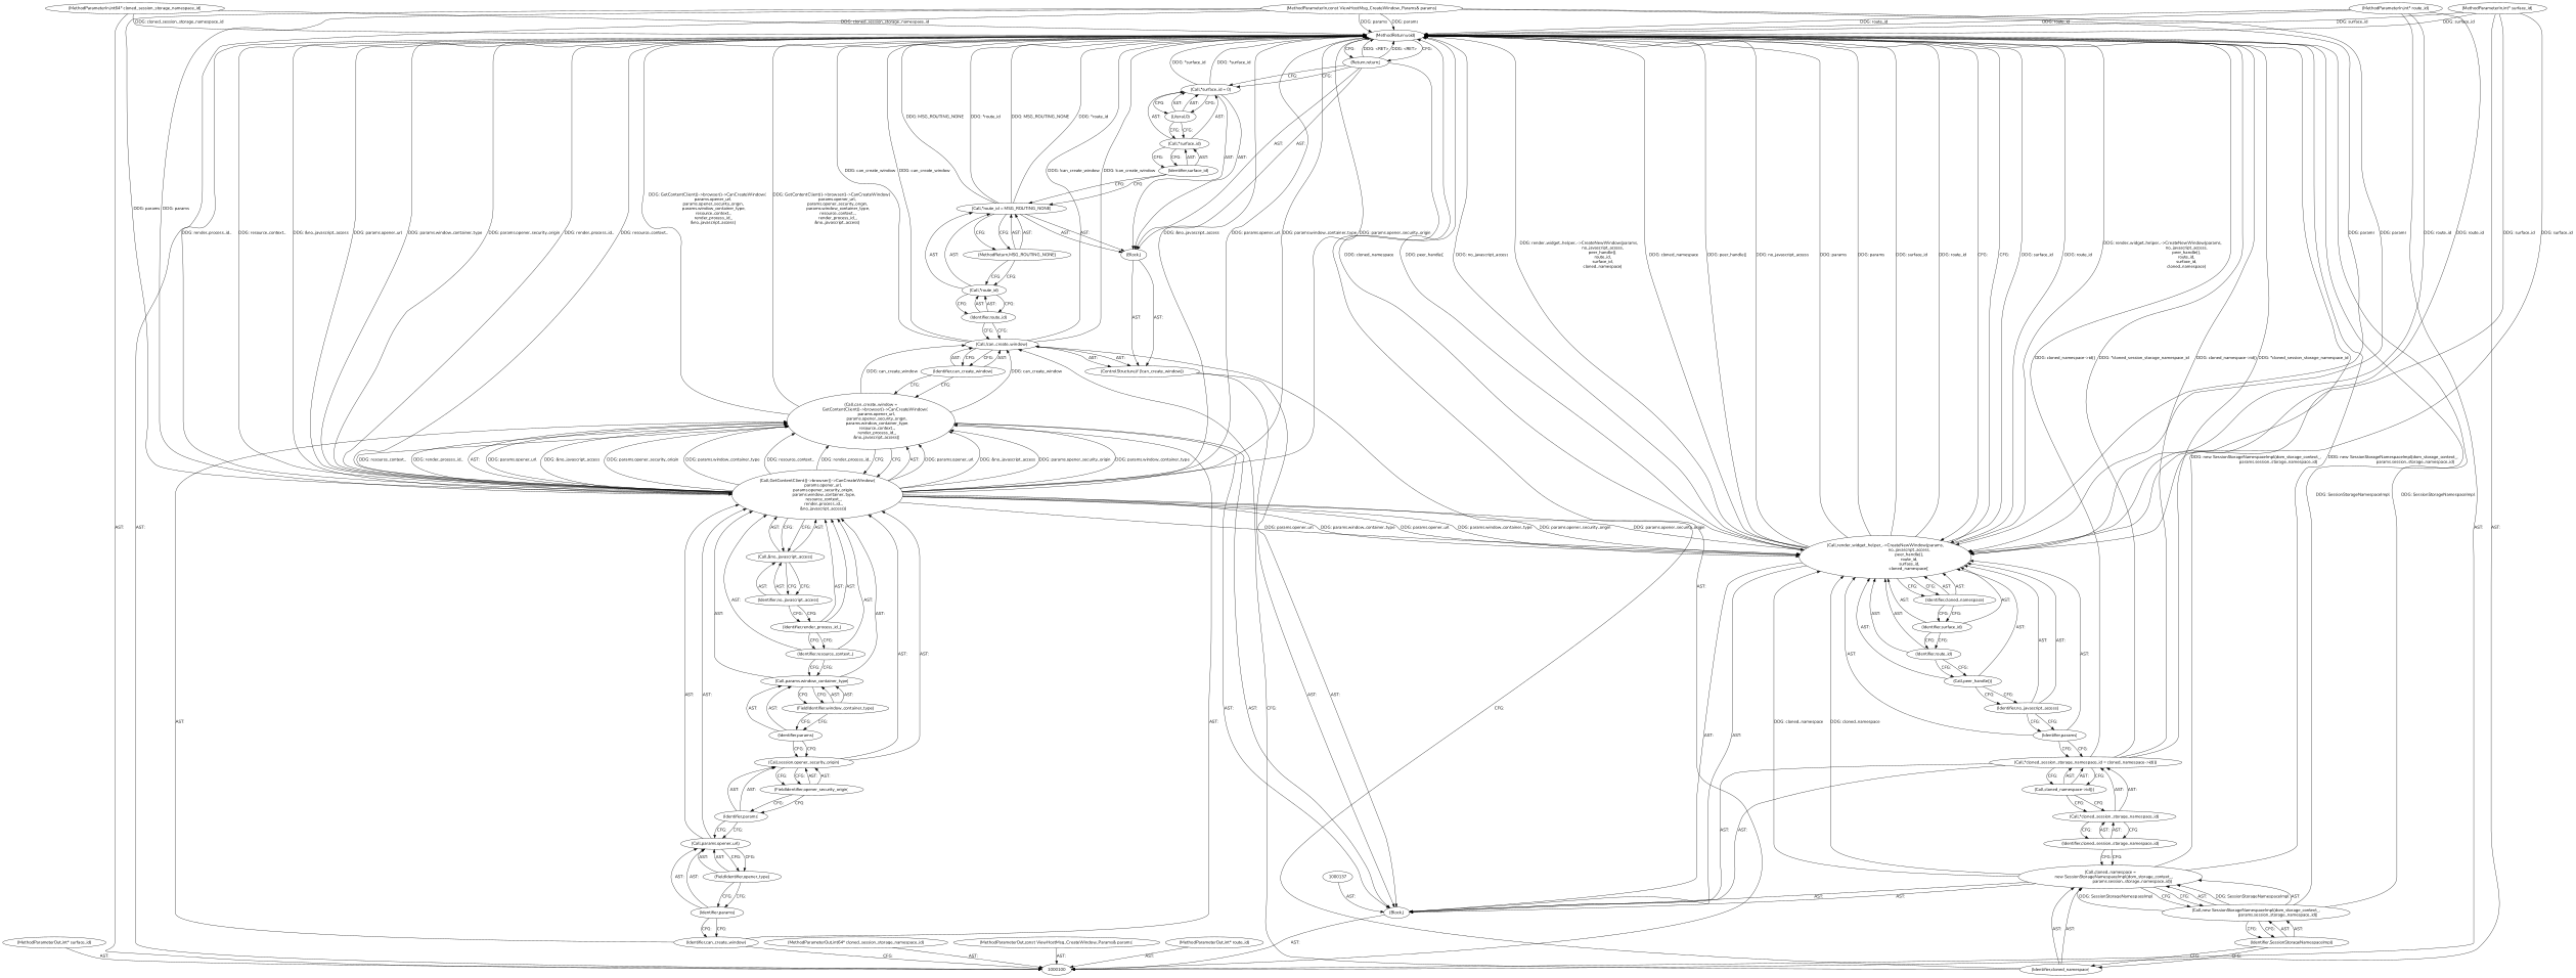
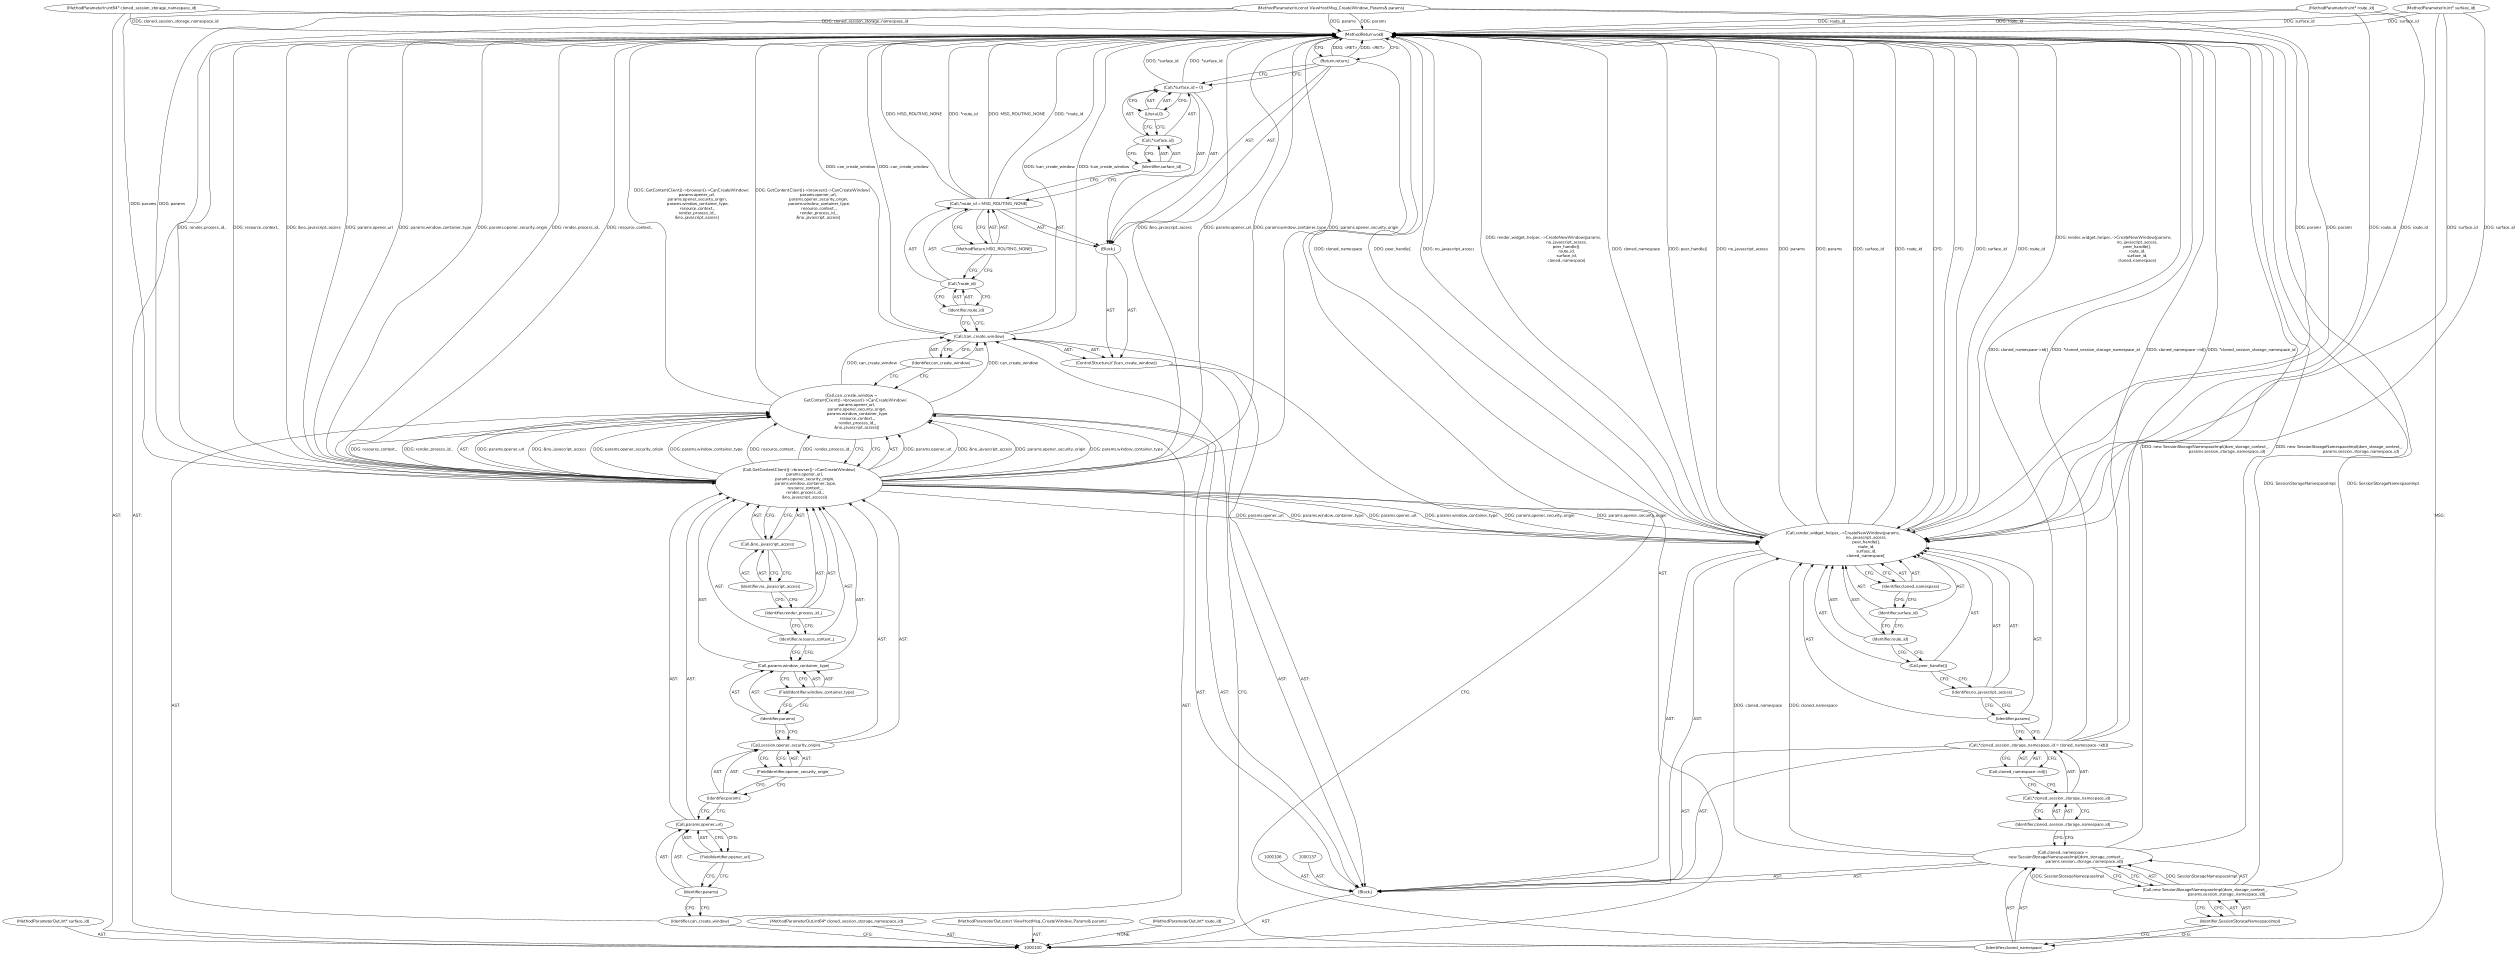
  digraph {
    fontname=Nunito
    node [fontname=Nunito]
    edge [fontname=Nunito]
    n1 [label="(MethodReturn,void)"]
    n2 [label="(Return,return;)"]
    n3 [label="(Call,render_widget_helper_->CreateNewWindow(params,\n                                         no_javascript_access,\n                                         peer_handle(),\n                                         route_id,\n                                         surface_id,\n                                         cloned_namespace))"]
    1000100
    n5 [label="(Block,)"]
    n6 [label="(Call,*surface_id = 0)"]
    n7 [label="(Block,)"]
    n8 [label="(Identifier,cloned_namespace)"]
    n9 [label="(Call,session.opener_security_origin)"]
    n10 [label="(FieldIdentifier,opener_security_origin)"]
    n11 [label="(Call,GetContentClient()->browser()->CanCreateWindow(\n          params.opener_url,\n          params.opener_security_origin,\n           params.window_container_type,\n           resource_context_,\n           render_process_id_,\n          &no_javascript_access))"]
    n12 [label="(Identifier,params)"]
    n13 [label="(Call,&no_javascript_access)"]
    n14 [label="(Call,can_create_window =\n       GetContentClient()->browser()->CanCreateWindow(\n          params.opener_url,\n          params.opener_security_origin,\n           params.window_container_type,\n           resource_context_,\n           render_process_id_,\n          &no_javascript_access))"]
    n15 [label="(Call,params.opener_url)"]
-   n16 [label="(FieldIdentifier,opener_type)"]
+   n16 [label="(FieldIdentifier,opener_url)"]
    n17 [label="(Call,params.window_container_type)"]
    n18 [label="(FieldIdentifier,window_container_type)"]
    n19 [label="(Identifier,params)"]
    n20 [label="(Identifier,resource_context_)"]
    n21 [label="(Identifier,render_process_id_)"]
    n22 [label="(Identifier,no_javascript_access)"]
    n23 [label="(ControlStructure,if (!can_create_window))"]
    n24 [label="(Call,!can_create_window)"]
    n25 [label="(Identifier,can_create_window)"]
    n26 [label="(MethodReturn,MSG_ROUTING_NONE)"]
    n27 [label="(Call,*route_id = MSG_ROUTING_NONE)"]
    n28 [label="(Call,*route_id)"]
    n29 [label="(Identifier,route_id)"]
    n30 [label="(Literal,0)"]
    n31 [label="(Call,*surface_id)"]
    n32 [label="(Identifier,surface_id)"]
    n33 [label="(MethodParameterIn,const ViewHostMsg_CreateWindow_Params& params)"]
    n34 [label="(MethodParameterOut,const ViewHostMsg_CreateWindow_Params& params)"]
    n35 [label="(Call,cloned_namespace =\n      new SessionStorageNamespaceImpl(dom_storage_context_,\n                                      params.session_storage_namespace_id))"]
    n36 [label="(Call,new SessionStorageNamespaceImpl(dom_storage_context_,\n                                      params.session_storage_namespace_id))"]
    n37 [label="(Identifier,SessionStorageNamespaceImpl)"]
    n38 [label="(Identifier,cloned_namespace)"]
    n39 [label="(Call,*cloned_session_storage_namespace_id = cloned_namespace->id())"]
    n40 [label="(Call,cloned_namespace->id())"]
    n41 [label="(Call,*cloned_session_storage_namespace_id)"]
    n42 [label="(Identifier,cloned_session_storage_namespace_id)"]
    n43 [label="(Identifier,surface_id)"]
    n44 [label="(Identifier,params)"]
    n45 [label="(Identifier,no_javascript_access)"]
    n46 [label="(Call,peer_handle())"]
    n47 [label="(MethodParameterIn,int* route_id)"]
    n48 [label="(MethodParameterOut,int* route_id)"]
    n49 [label="(Identifier,route_id)"]
    n50 [label="(MethodParameterIn,int* surface_id)"]
    n51 [label="(MethodParameterOut,int* surface_id)"]
    n52 [label="(MethodParameterIn,int64* cloned_session_storage_namespace_id)"]
    n53 [label="(MethodParameterOut,int64* cloned_session_storage_namespace_id)"]
    n54 [label="(Identifier,can_create_window)"]
    n55 [label="(Identifier,params)"]
+   1000106
    1000137
    n1 -> n2 [label="CFG: "]
    n1 -> n2 [label="CFG: "]
    n1 -> n3 [label="CFG: "]
    n1 -> n3 [label="CFG: "]
    n2 -> n1 [label="DDG: <RET>"]
    n2 -> n1 [label="DDG: <RET>"]
    n2 -> 1000100 [label="AST: "]
    n2 -> n5 [label="AST: "]
    n2 -> n5 [label="AST: "]
    n2 -> n6 [label="CFG: "]
    n2 -> n6 [label="CFG: "]
    n3 -> n1 [label="DDG: surface_id"]
    n3 -> n1 [label="DDG: route_id"]
    n3 -> n1 [label="DDG: render_widget_helper_->CreateNewWindow(params,\n                                         no_javascript_access,\n                                         peer_handle(),\n                                         route_id,\n                                         surface_id,\n                                         cloned_namespace)"]
    n3 -> n1 [label="DDG: cloned_namespace"]
    n3 -> n1 [label="DDG: peer_handle()"]
    n3 -> n1 [label="DDG: no_javascript_access"]
    n3 -> n1 [label="DDG: params"]
    n3 -> n1 [label="DDG: surface_id"]
    n3 -> n1 [label="DDG: route_id"]
    n3 -> n1 [label="DDG: render_widget_helper_->CreateNewWindow(params,\n                                         no_javascript_access,\n                                         peer_handle(),\n                                         route_id,\n                                         surface_id,\n                                         cloned_namespace)"]
    n3 -> n1 [label="DDG: cloned_namespace"]
    n3 -> n1 [label="DDG: peer_handle()"]
    n3 -> n1 [label="DDG: no_javascript_access"]
    n3 -> n1 [label="DDG: params"]
    n3 -> n7 [label="AST: "]
    n3 -> n7 [label="AST: "]
    n3 -> n8 [label="CFG: "]
    n3 -> n8 [label="CFG: "]
    n5 -> n23 [label="AST: "]
    n5 -> n23 [label="AST: "]
    n6 -> n1 [label="DDG: *surface_id"]
    n6 -> n1 [label="DDG: *surface_id"]
    n6 -> n5 [label="AST: "]
    n6 -> n5 [label="AST: "]
    n6 -> n30 [label="CFG: "]
    n6 -> n30 [label="CFG: "]
    n7 -> 1000100 [label="AST: "]
    n8 -> n3 [label="AST: "]
    n8 -> n3 [label="AST: "]
    n8 -> n43 [label="CFG: "]
    n8 -> n43 [label="CFG: "]
    n9 -> n10 [label="CFG: "]
    n9 -> n10 [label="CFG: "]
    n9 -> n11 [label="AST: "]
    n9 -> n11 [label="AST: "]
    n10 -> n9 [label="AST: "]
    n10 -> n9 [label="AST: "]
    n10 -> n12 [label="CFG: "]
    n10 -> n12 [label="CFG: "]
    n11 -> n1 [label="DDG: params.window_container_type"]
    n11 -> n1 [label="DDG: params.opener_security_origin"]
    n11 -> n1 [label="DDG: render_process_id_"]
    n11 -> n1 [label="DDG: resource_context_"]
    n11 -> n1 [label="DDG: &no_javascript_access"]
    n11 -> n1 [label="DDG: params.opener_url"]
    n11 -> n1 [label="DDG: params.window_container_type"]
    n11 -> n1 [label="DDG: params.opener_security_origin"]
    n11 -> n1 [label="DDG: render_process_id_"]
    n11 -> n1 [label="DDG: resource_context_"]
    n11 -> n1 [label="DDG: &no_javascript_access"]
    n11 -> n1 [label="DDG: params.opener_url"]
    n11 -> n3 [label="DDG: params.window_container_type"]
    n11 -> n3 [label="DDG: params.opener_security_origin"]
    n11 -> n3 [label="DDG: params.opener_url"]
    n11 -> n3 [label="DDG: params.window_container_type"]
    n11 -> n3 [label="DDG: params.opener_security_origin"]
    n11 -> n3 [label="DDG: params.opener_url"]
    n11 -> n13 [label="CFG: "]
    n11 -> n13 [label="CFG: "]
    n11 -> n14 [label="AST: "]
    n11 -> n14 [label="DDG: params.opener_url"]
    n11 -> n14 [label="DDG: &no_javascript_access"]
    n11 -> n14 [label="DDG: params.opener_security_origin"]
    n11 -> n14 [label="DDG: params.window_container_type"]
    n11 -> n14 [label="DDG: resource_context_"]
    n11 -> n14 [label="DDG: render_process_id_"]
    n11 -> n14 [label="AST: "]
    n11 -> n14 [label="DDG: params.opener_url"]
    n11 -> n14 [label="DDG: &no_javascript_access"]
    n11 -> n14 [label="DDG: params.opener_security_origin"]
    n11 -> n14 [label="DDG: params.window_container_type"]
    n11 -> n14 [label="DDG: resource_context_"]
    n11 -> n14 [label="DDG: render_process_id_"]
    n12 -> n9 [label="AST: "]
    n12 -> n9 [label="AST: "]
    n12 -> n15 [label="CFG: "]
    n12 -> n15 [label="CFG: "]
    n13 -> n11 [label="AST: "]
    n13 -> n11 [label="AST: "]
    n13 -> n22 [label="CFG: "]
    n13 -> n22 [label="CFG: "]
    n14 -> n1 [label="DDG: GetContentClient()->browser()->CanCreateWindow(\n          params.opener_url,\n          params.opener_security_origin,\n           params.window_container_type,\n           resource_context_,\n           render_process_id_,\n          &no_javascript_access)"]
    n14 -> n1 [label="DDG: GetContentClient()->browser()->CanCreateWindow(\n          params.opener_url,\n          params.opener_security_origin,\n           params.window_container_type,\n           resource_context_,\n           render_process_id_,\n          &no_javascript_access)"]
    n14 -> n7 [label="AST: "]
    n14 -> n7 [label="AST: "]
    n14 -> n11 [label="CFG: "]
    n14 -> n11 [label="CFG: "]
    n14 -> n24 [label="DDG: can_create_window"]
    n14 -> n24 [label="DDG: can_create_window"]
    n15 -> n11 [label="AST: "]
    n15 -> n11 [label="AST: "]
    n15 -> n16 [label="CFG: "]
    n15 -> n16 [label="CFG: "]
    n16 -> n15 [label="AST: "]
    n16 -> n15 [label="AST: "]
    n16 -> n55 [label="CFG: "]
    n16 -> n55 [label="CFG: "]
    n17 -> n11 [label="AST: "]
    n17 -> n11 [label="AST: "]
    n17 -> n18 [label="CFG: "]
    n17 -> n18 [label="CFG: "]
    n18 -> n17 [label="AST: "]
    n18 -> n17 [label="AST: "]
    n18 -> n19 [label="CFG: "]
    n18 -> n19 [label="CFG: "]
    n19 -> n9 [label="CFG: "]
    n19 -> n9 [label="CFG: "]
    n19 -> n17 [label="AST: "]
    n19 -> n17 [label="AST: "]
    n20 -> n11 [label="AST: "]
    n20 -> n11 [label="AST: "]
    n20 -> n17 [label="CFG: "]
    n20 -> n17 [label="CFG: "]
    n21 -> n11 [label="AST: "]
    n21 -> n11 [label="AST: "]
    n21 -> n20 [label="CFG: "]
    n21 -> n20 [label="CFG: "]
    n22 -> n13 [label="AST: "]
    n22 -> n13 [label="AST: "]
    n22 -> n21 [label="CFG: "]
    n22 -> n21 [label="CFG: "]
    n23 -> n7 [label="AST: "]
    n23 -> n7 [label="AST: "]
    n24 -> n1 [label="DDG: can_create_window"]
    n24 -> n1 [label="DDG: !can_create_window"]
    n24 -> n1 [label="DDG: can_create_window"]
    n24 -> n1 [label="DDG: !can_create_window"]
    n24 -> n23 [label="AST: "]
    n24 -> n23 [label="AST: "]
    n24 -> n25 [label="CFG: "]
    n24 -> n25 [label="CFG: "]
    n25 -> n14 [label="CFG: "]
    n25 -> n14 [label="CFG: "]
    n25 -> n24 [label="AST: "]
    n25 -> n24 [label="AST: "]
    n26 -> n27 [label="AST: "]
    n26 -> n27 [label="AST: "]
    n26 -> n28 [label="CFG: "]
    n26 -> n28 [label="CFG: "]
    n27 -> n1 [label="DDG: MSG_ROUTING_NONE"]
    n27 -> n1 [label="DDG: *route_id"]
    n27 -> n1 [label="DDG: MSG_ROUTING_NONE"]
    n27 -> n1 [label="DDG: *route_id"]
    n27 -> n5 [label="AST: "]
    n27 -> n5 [label="AST: "]
    n27 -> n26 [label="CFG: "]
    n27 -> n26 [label="CFG: "]
    n28 -> n27 [label="AST: "]
    n28 -> n27 [label="AST: "]
    n28 -> n29 [label="CFG: "]
    n28 -> n29 [label="CFG: "]
    n29 -> n24 [label="CFG: "]
    n29 -> n24 [label="CFG: "]
    n29 -> n28 [label="AST: "]
    n29 -> n28 [label="AST: "]
    n30 -> n6 [label="AST: "]
    n30 -> n6 [label="AST: "]
    n30 -> n31 [label="CFG: "]
    n30 -> n31 [label="CFG: "]
    n31 -> n6 [label="AST: "]
    n31 -> n6 [label="AST: "]
    n31 -> n32 [label="CFG: "]
    n31 -> n32 [label="CFG: "]
    n32 -> n27 [label="CFG: "]
    n32 -> n27 [label="CFG: "]
    n32 -> n31 [label="AST: "]
    n32 -> n31 [label="AST: "]
    n33 -> n1 [label="DDG: params"]
    n33 -> n1 [label="DDG: params"]
    n33 -> n3 [label="DDG: params"]
    n33 -> n3 [label="DDG: params"]
    n33 -> 1000100 [label="AST: "]
    n33 -> n11 [label="DDG: params"]
    n33 -> n11 [label="DDG: params"]
    n34 -> 1000100 [label="AST: "]
    n35 -> n1 [label="DDG: new SessionStorageNamespaceImpl(dom_storage_context_,\n                                      params.session_storage_namespace_id)"]
    n35 -> n1 [label="DDG: new SessionStorageNamespaceImpl(dom_storage_context_,\n                                      params.session_storage_namespace_id)"]
    n35 -> n3 [label="DDG: cloned_namespace"]
    n35 -> n3 [label="DDG: cloned_namespace"]
    n35 -> n7 [label="AST: "]
    n35 -> n7 [label="AST: "]
    n35 -> n36 [label="CFG: "]
    n35 -> n36 [label="CFG: "]
    n36 -> n1 [label="DDG: SessionStorageNamespaceImpl"]
    n36 -> n1 [label="DDG: SessionStorageNamespaceImpl"]
    n36 -> n35 [label="AST: "]
    n36 -> n35 [label="DDG: SessionStorageNamespaceImpl"]
    n36 -> n35 [label="AST: "]
    n36 -> n35 [label="DDG: SessionStorageNamespaceImpl"]
    n36 -> n37 [label="CFG: "]
    n36 -> n37 [label="CFG: "]
    n37 -> n36 [label="AST: "]
    n37 -> n36 [label="AST: "]
    n37 -> n38 [label="CFG: "]
    n37 -> n38 [label="CFG: "]
    n38 -> n24 [label="CFG: "]
    n38 -> n24 [label="CFG: "]
    n38 -> n35 [label="AST: "]
    n38 -> n35 [label="AST: "]
    n39 -> n1 [label="DDG: *cloned_session_storage_namespace_id"]
    n39 -> n1 [label="DDG: cloned_namespace->id()"]
    n39 -> n1 [label="DDG: *cloned_session_storage_namespace_id"]
    n39 -> n1 [label="DDG: cloned_namespace->id()"]
    n39 -> n7 [label="AST: "]
    n39 -> n7 [label="AST: "]
    n39 -> n40 [label="CFG: "]
    n39 -> n40 [label="CFG: "]
    n40 -> n39 [label="AST: "]
    n40 -> n39 [label="AST: "]
    n40 -> n41 [label="CFG: "]
    n40 -> n41 [label="CFG: "]
    n41 -> n39 [label="AST: "]
    n41 -> n39 [label="AST: "]
    n41 -> n42 [label="CFG: "]
    n41 -> n42 [label="CFG: "]
    n42 -> n35 [label="CFG: "]
    n42 -> n35 [label="CFG: "]
    n42 -> n41 [label="AST: "]
    n42 -> n41 [label="AST: "]
    n43 -> n3 [label="AST: "]
    n43 -> n3 [label="AST: "]
    n43 -> n49 [label="CFG: "]
    n43 -> n49 [label="CFG: "]
    n44 -> n3 [label="AST: "]
    n44 -> n3 [label="AST: "]
    n44 -> n39 [label="CFG: "]
    n44 -> n39 [label="CFG: "]
    n45 -> n3 [label="AST: "]
    n45 -> n3 [label="AST: "]
    n45 -> n44 [label="CFG: "]
    n45 -> n44 [label="CFG: "]
    n46 -> n3 [label="AST: "]
    n46 -> n3 [label="AST: "]
    n46 -> n45 [label="CFG: "]
    n46 -> n45 [label="CFG: "]
    n47 -> n1 [label="DDG: route_id"]
    n47 -> n1 [label="DDG: route_id"]
    n47 -> n3 [label="DDG: route_id"]
    n47 -> n3 [label="DDG: route_id"]
-   n47 -> 1000100 [label="AST: "]
-   n48 -> 1000100 [label="AST: "]
+   n48 -> 1000100 [label="NONE: "]
    n49 -> n3 [label="AST: "]
    n49 -> n3 [label="AST: "]
    n49 -> n46 [label="CFG: "]
    n49 -> n46 [label="CFG: "]
    n50 -> n1 [label="DDG: surface_id"]
    n50 -> n1 [label="DDG: surface_id"]
    n50 -> n3 [label="DDG: surface_id"]
    n50 -> n3 [label="DDG: surface_id"]
-   n50 -> 1000100 [label="AST: "]
+   n50 -> 1000100 [label="MSG: "]
    n51 -> 1000100 [label="AST: "]
    n52 -> n1 [label="DDG: cloned_session_storage_namespace_id"]
    n52 -> n1 [label="DDG: cloned_session_storage_namespace_id"]
    n52 -> 1000100 [label="AST: "]
    n53 -> 1000100 [label="AST: "]
    n54 -> 1000100 [label="CFG: "]
    n54 -> n14 [label="AST: "]
    n54 -> n14 [label="AST: "]
    n55 -> n15 [label="AST: "]
    n55 -> n15 [label="AST: "]
    n55 -> n54 [label="CFG: "]
    n55 -> n54 [label="CFG: "]
+   1000106 -> n7 [label="AST: "]
    1000137 -> n7 [label="AST: "]
  }
